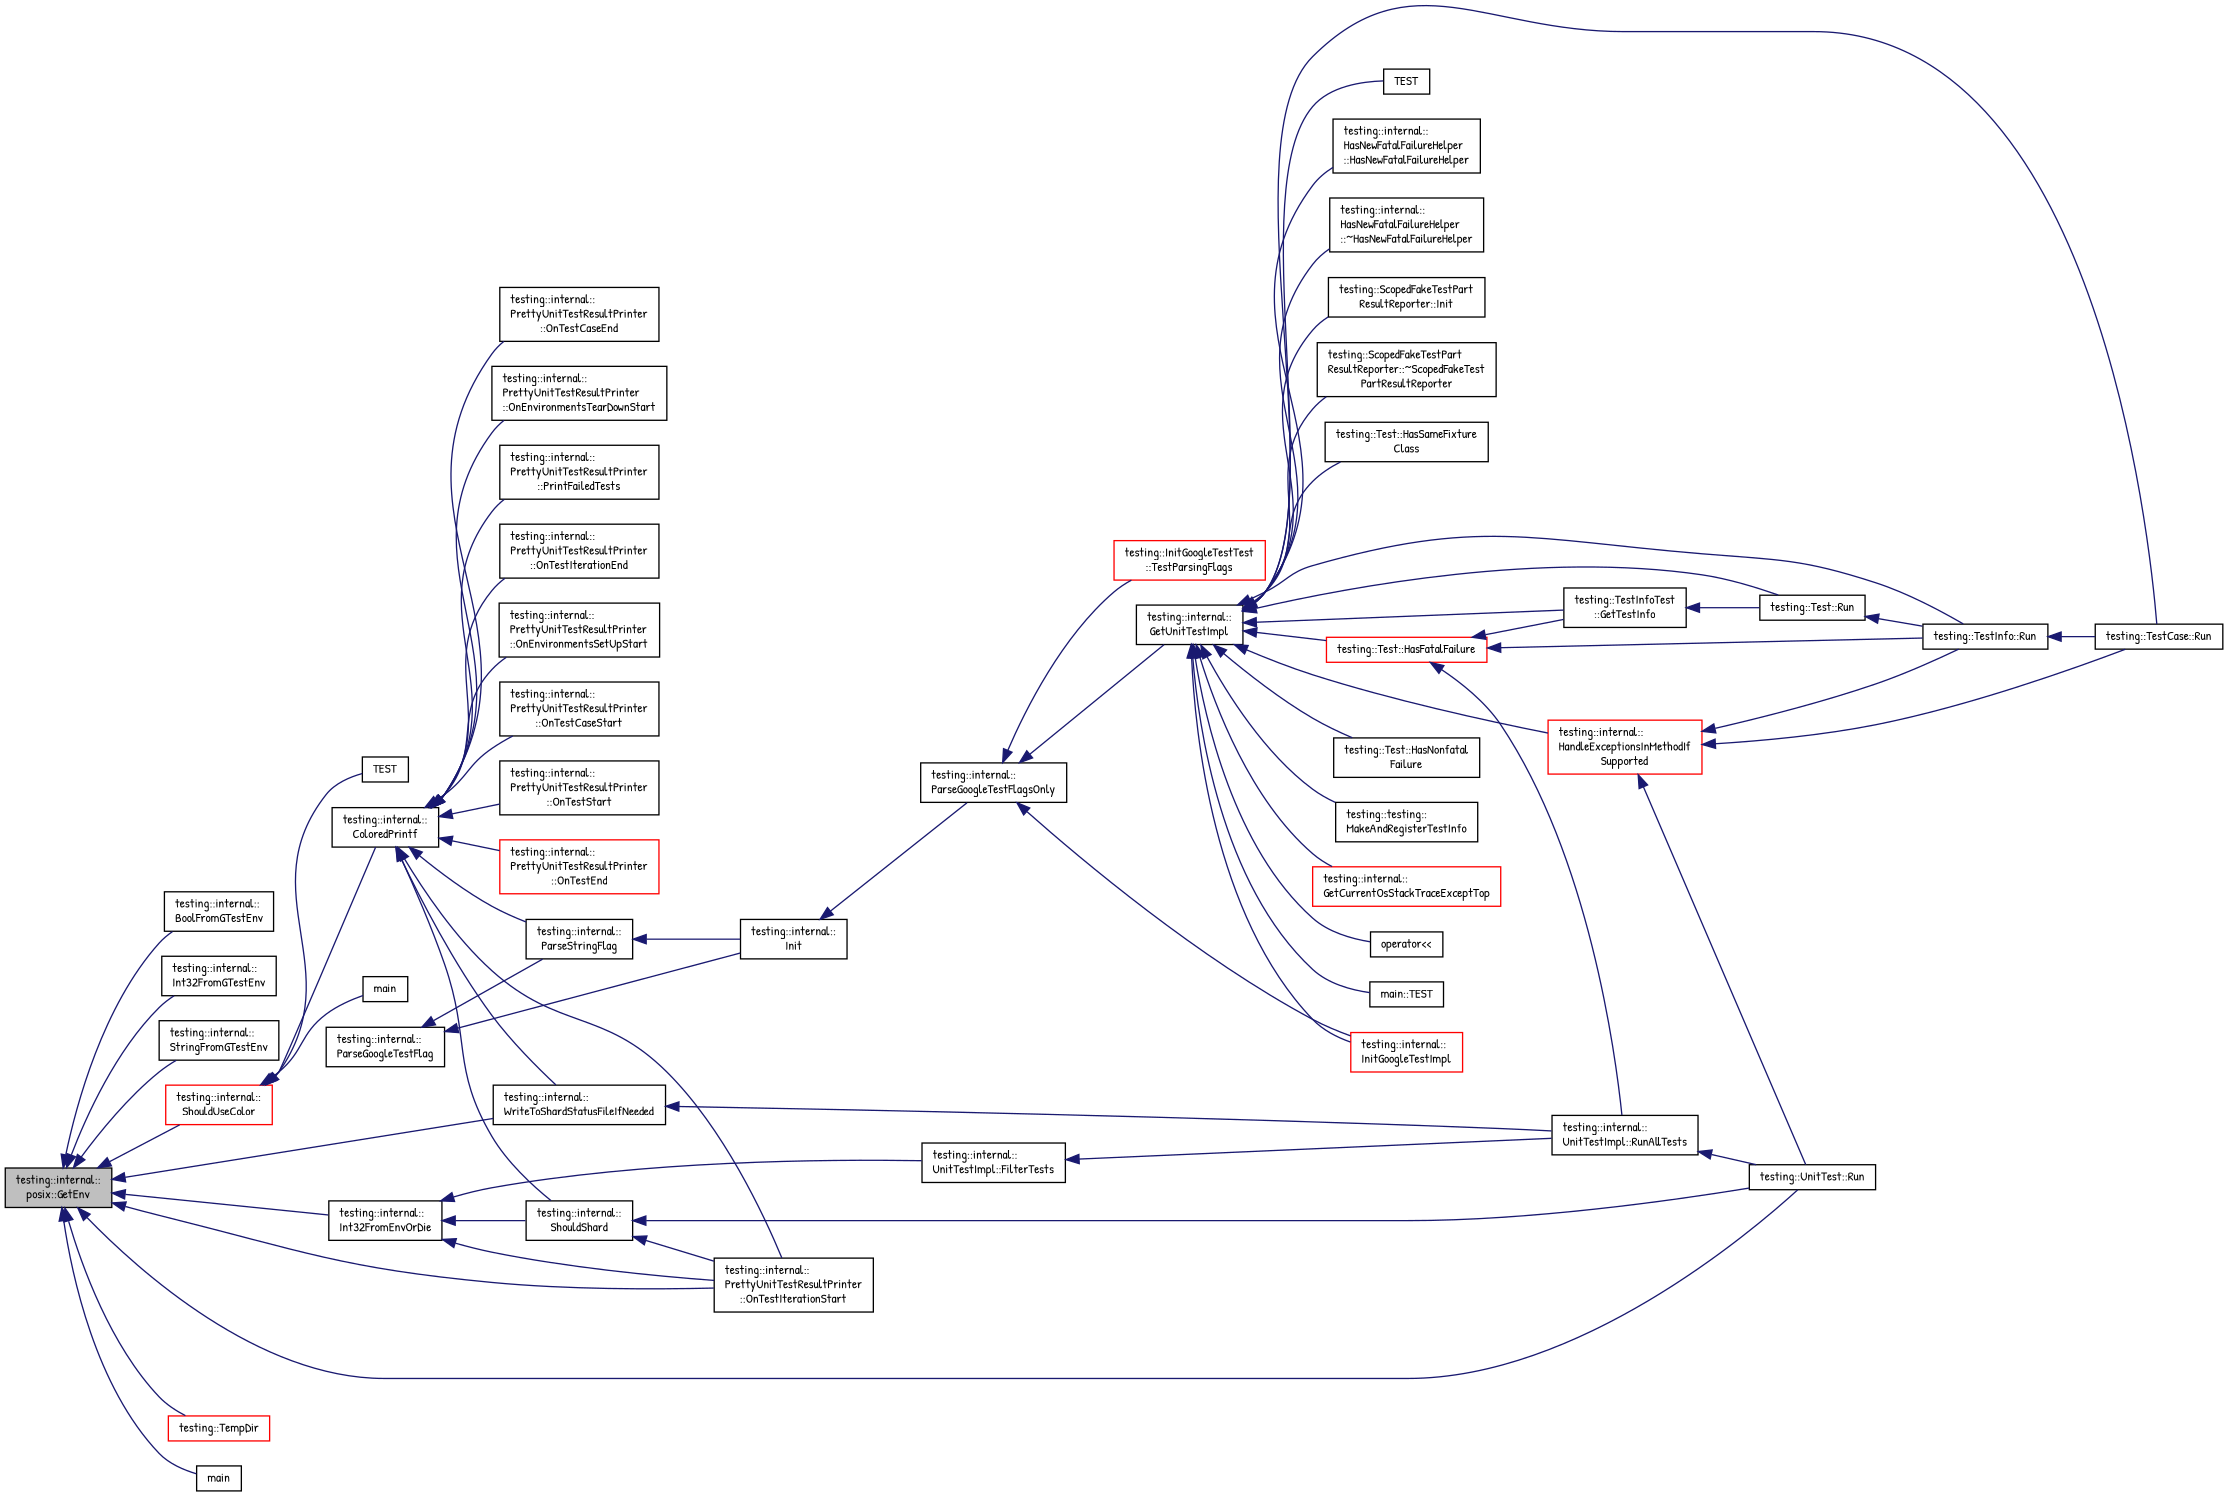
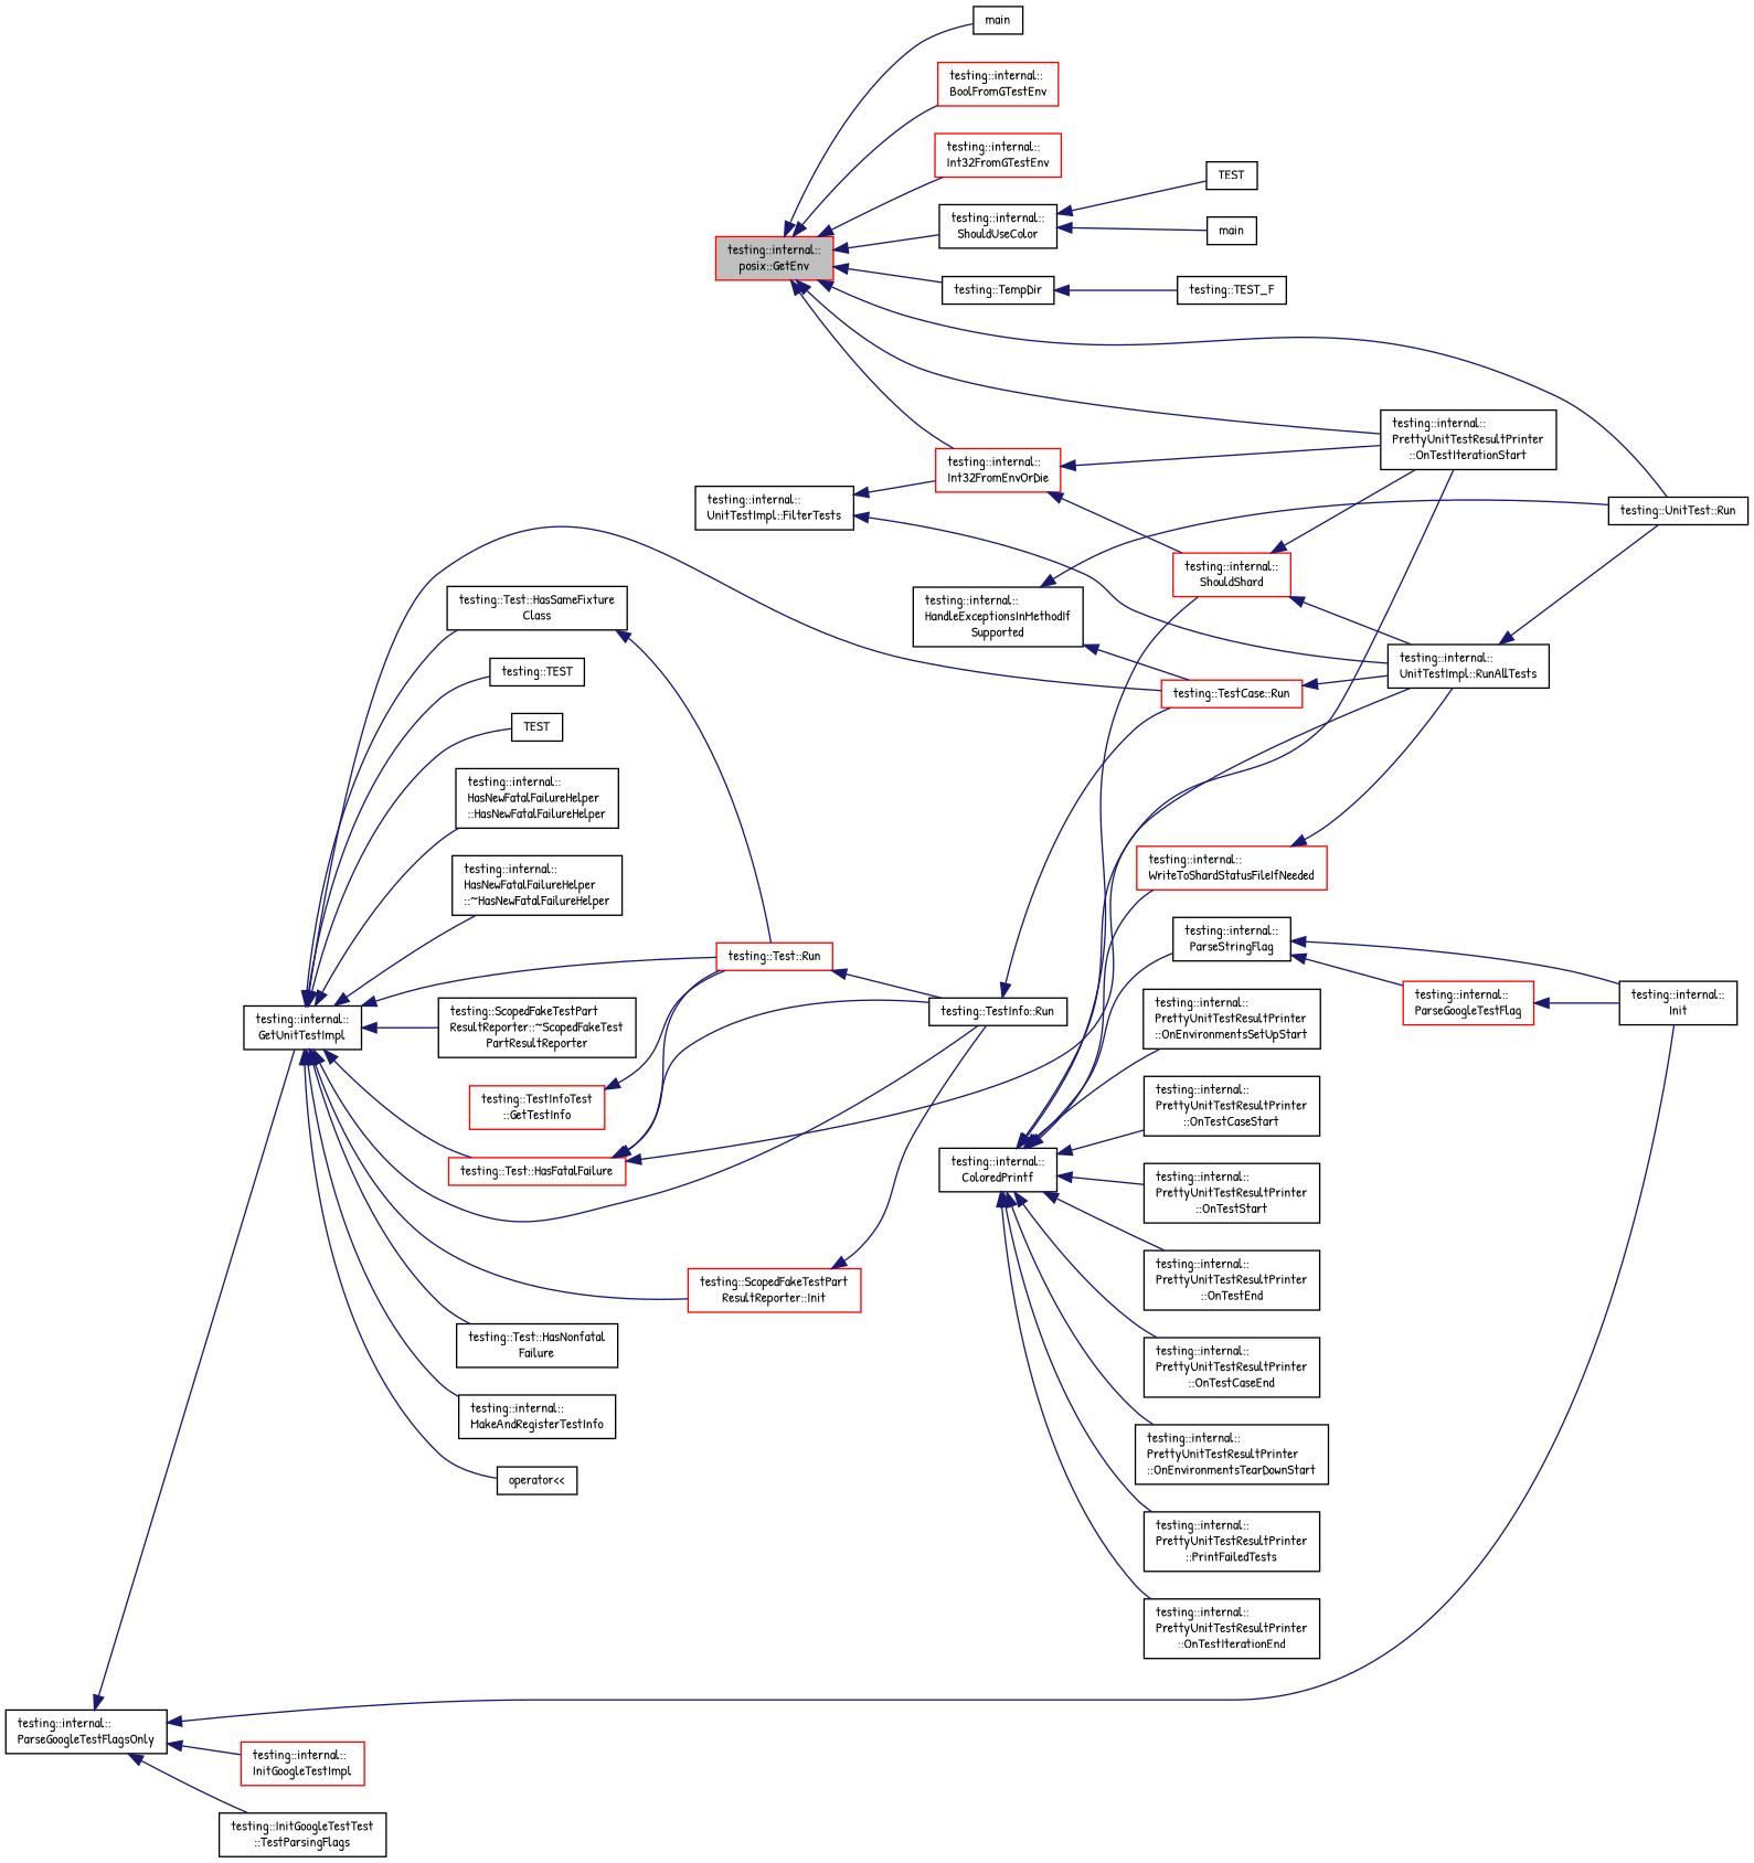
  digraph {
    fontname="Patrick Hand"
    rankdir=LR
    node [color=black fillcolor=white fontname="Patrick Hand" fontsize=10 shape=record style=filled]
    edge [color=midnightblue dir=back fontname="Patrick Hand" fontsize=10 labelfontname=Helvetica labelfontsize=10 style=solid]
-   n1 [fillcolor=grey75 fontcolor=black height=0.2 label="testing::internal::\lposix::GetEnv" width=0.4]
-   n2 [height=0.2 label="testing::internal::\lBoolFromGTestEnv" width=0.4]
-   n3 [height=0.2 label="testing::internal::\lInt32FromGTestEnv" width=0.4]
-   n4 [height=0.2 label="testing::internal::\lStringFromGTestEnv" width=0.4]
-   n5 [color=red height=0.2 label="testing::internal::\lShouldUseColor" width=0.4]
+   n1 [color=red fillcolor=grey75 fontcolor=black height=0.2 label="testing::internal::\lposix::GetEnv" width=0.4]
+   n2 [color=red height=0.2 label="testing::internal::\lBoolFromGTestEnv" width=0.4]
+   n3 [color=red height=0.2 label="testing::internal::\lInt32FromGTestEnv" width=0.4]
+   n5 [height=0.2 label="testing::internal::\lShouldUseColor" width=0.4]
    n6 [height=0.2 label="testing::internal::\lPrettyUnitTestResultPrinter\l::OnTestIterationStart" width=0.4]
-   n7 [height=0.2 label="testing::internal::\lWriteToShardStatusFileIfNeeded" width=0.4]
+   n7 [color=red height=0.2 label="testing::internal::\lWriteToShardStatusFileIfNeeded" width=0.4]
    n8 [height=0.2 label="testing::UnitTest::Run" width=0.4]
-   n9 [height=0.2 label="testing::internal::\lInt32FromEnvOrDie" width=0.4]
-   n10 [color=red height=0.2 label="testing::TempDir" width=0.4]
+   n9 [color=red height=0.2 label="testing::internal::\lInt32FromEnvOrDie" width=0.4]
+   n10 [height=0.2 label="testing::TempDir" width=0.4]
    n11 [height=0.2 label=main width=0.4]
    n12 [height=0.2 label="testing::internal::\lColoredPrintf" width=0.4]
    n13 [height=0.2 label=main width=0.4]
    n14 [height=0.2 label=TEST width=0.4]
    n15 [height=0.2 label="testing::internal::\lUnitTestImpl::RunAllTests" width=0.4]
-   n16 [height=0.2 label="testing::internal::\lShouldShard" width=0.4]
+   n16 [color=red height=0.2 label="testing::internal::\lShouldShard" width=0.4]
    n17 [height=0.2 label="testing::internal::\lUnitTestImpl::FilterTests" width=0.4]
+   n18 [height=0.2 label="testing::TEST_F" width=0.4]
    n19 [height=0.2 label="testing::internal::\lPrettyUnitTestResultPrinter\l::OnEnvironmentsSetUpStart" width=0.4]
    n20 [height=0.2 label="testing::internal::\lPrettyUnitTestResultPrinter\l::OnTestCaseStart" width=0.4]
    n21 [height=0.2 label="testing::internal::\lPrettyUnitTestResultPrinter\l::OnTestStart" width=0.4]
-   n22 [color=red height=0.2 label="testing::internal::\lPrettyUnitTestResultPrinter\l::OnTestEnd" width=0.4]
+   n22 [height=0.2 label="testing::internal::\lPrettyUnitTestResultPrinter\l::OnTestEnd" width=0.4]
    n23 [height=0.2 label="testing::internal::\lPrettyUnitTestResultPrinter\l::OnTestCaseEnd" width=0.4]
    n24 [height=0.2 label="testing::internal::\lPrettyUnitTestResultPrinter\l::OnEnvironmentsTearDownStart" width=0.4]
    n25 [height=0.2 label="testing::internal::\lPrettyUnitTestResultPrinter\l::PrintFailedTests" width=0.4]
    n26 [height=0.2 label="testing::internal::\lPrettyUnitTestResultPrinter\l::OnTestIterationEnd" width=0.4]
    n27 [height=0.2 label="testing::internal::\lParseStringFlag" width=0.4]
-   n28 [height=0.2 label="testing::internal::\lParseGoogleTestFlag" width=0.4]
+   n28 [color=red height=0.2 label="testing::internal::\lParseGoogleTestFlag" width=0.4]
    n29 [height=0.2 label="testing::internal::\lInit" width=0.4]
    n30 [height=0.2 label="testing::internal::\lParseGoogleTestFlagsOnly" width=0.4]
    n31 [height=0.2 label="testing::internal::\lGetUnitTestImpl" width=0.4]
    n32 [color=red height=0.2 label="testing::internal::\lInitGoogleTestImpl" width=0.4]
-   n33 [color=red height=0.2 label="testing::InitGoogleTestTest\l::TestParsingFlags" width=0.4]
+   n33 [height=0.2 label="testing::InitGoogleTestTest\l::TestParsingFlags" width=0.4]
    n34 [height=0.2 label="testing::internal::\lHasNewFatalFailureHelper\l::HasNewFatalFailureHelper" width=0.4]
    n35 [height=0.2 label="testing::internal::\lHasNewFatalFailureHelper\l::~HasNewFatalFailureHelper" width=0.4]
-   n36 [height=0.2 label="testing::ScopedFakeTestPart\lResultReporter::Init" width=0.4]
+   n36 [color=red height=0.2 label="testing::ScopedFakeTestPart\lResultReporter::Init" width=0.4]
    n37 [height=0.2 label="testing::ScopedFakeTestPart\lResultReporter::~ScopedFakeTest\lPartResultReporter" width=0.4]
    n38 [height=0.2 label="testing::Test::HasSameFixture\lClass" width=0.4]
-   n39 [height=0.2 label="testing::Test::Run" width=0.4]
+   n39 [color=red height=0.2 label="testing::Test::Run" width=0.4]
    n40 [height=0.2 label="testing::TestInfo::Run" width=0.4]
-   n41 [height=0.2 label="testing::TestCase::Run" width=0.4]
-   n42 [color=red height=0.2 label="testing::internal::\lHandleExceptionsInMethodIf\lSupported" width=0.4]
+   n41 [color=red height=0.2 label="testing::TestCase::Run" width=0.4]
+   n42 [height=0.2 label="testing::internal::\lHandleExceptionsInMethodIf\lSupported" width=0.4]
    n43 [color=red height=0.2 label="testing::Test::HasFatalFailure" width=0.4]
    n44 [height=0.2 label="testing::Test::HasNonfatal\lFailure" width=0.4]
-   n45 [height=0.2 label="testing::testing::\lMakeAndRegisterTestInfo" width=0.4]
-   n46 [color=red height=0.2 label="testing::internal::\lGetCurrentOsStackTraceExceptTop" width=0.4]
+   n45 [height=0.2 label="testing::internal::\lMakeAndRegisterTestInfo" width=0.4]
    n47 [height=0.2 label="operator\<\<" width=0.4]
-   n48 [height=0.2 label="main::TEST" width=0.4]
-   n49 [height=0.2 label="testing::TestInfoTest\l::GetTestInfo" width=0.4]
+   n48 [height=0.2 label="testing::TEST" width=0.4]
+   n49 [color=red height=0.2 label="testing::TestInfoTest\l::GetTestInfo" width=0.4]
    n50 [height=0.2 label=TEST width=0.4]
    n1 -> n2
    n1 -> n3
-   n1 -> n4
    n1 -> n5
    n1 -> n6
-   n1 -> n7
    n1 -> n8
    n1 -> n9
    n1 -> n10
    n1 -> n11
-   n5 -> n12
    n5 -> n13
    n5 -> n14
    n7 -> n15
    n9 -> n6
    n9 -> n16
-   n9 -> n17
+   n17 -> n9
+   n10 -> n18
    n12 -> n6
    n12 -> n7
    n12 -> n16
    n12 -> n19
    n12 -> n20
    n12 -> n21
    n12 -> n22
    n12 -> n23
    n12 -> n24
    n12 -> n25
    n12 -> n26
    n12 -> n27
    n15 -> n8
    n16 -> n6
-   n16 -> n8
+   n16 -> n15
    n17 -> n15
-   n28 -> n27
+   n27 -> n28
    n27 -> n29
    n28 -> n29
-   n29 -> n30
+   n30 -> n29
    n30 -> n31
    n30 -> n32
    n30 -> n33
-   n31 -> n32
    n31 -> n34
    n31 -> n35
    n31 -> n36
    n31 -> n37
    n31 -> n38
    n31 -> n39
    n31 -> n40
    n31 -> n41
-   n31 -> n42
    n31 -> n43
    n31 -> n44
    n31 -> n45
-   n31 -> n46
    n31 -> n47
    n31 -> n48
-   n31 -> n49
    n31 -> n50
+   n38 -> n39
    n39 -> n40
    n40 -> n41
+   n41 -> n15
    n42 -> n8
-   n42 -> n40
+   n36 -> n40
    n42 -> n41
    n43 -> n15
-   n43 -> n49
+   n43 -> n39
    n43 -> n40
    n49 -> n39
  }
